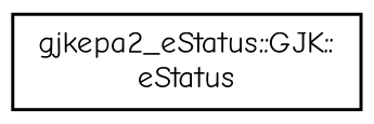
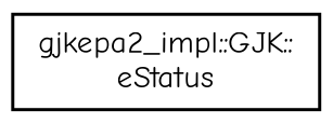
  digraph {
    rankdir=LR
    fontname="Comic Neue"
-   n1 [color=black fillcolor=white fontname="Comic Neue" fontsize=10 height=0.2 label="gjkepa2_eStatus::GJK::\leStatus" shape=record style=filled width=0.4]
+   n1 [color=black fillcolor=white fontname="Comic Neue" fontsize=10 height=0.2 label="gjkepa2_impl::GJK::\leStatus" shape=record style=filled width=0.4]
  }
